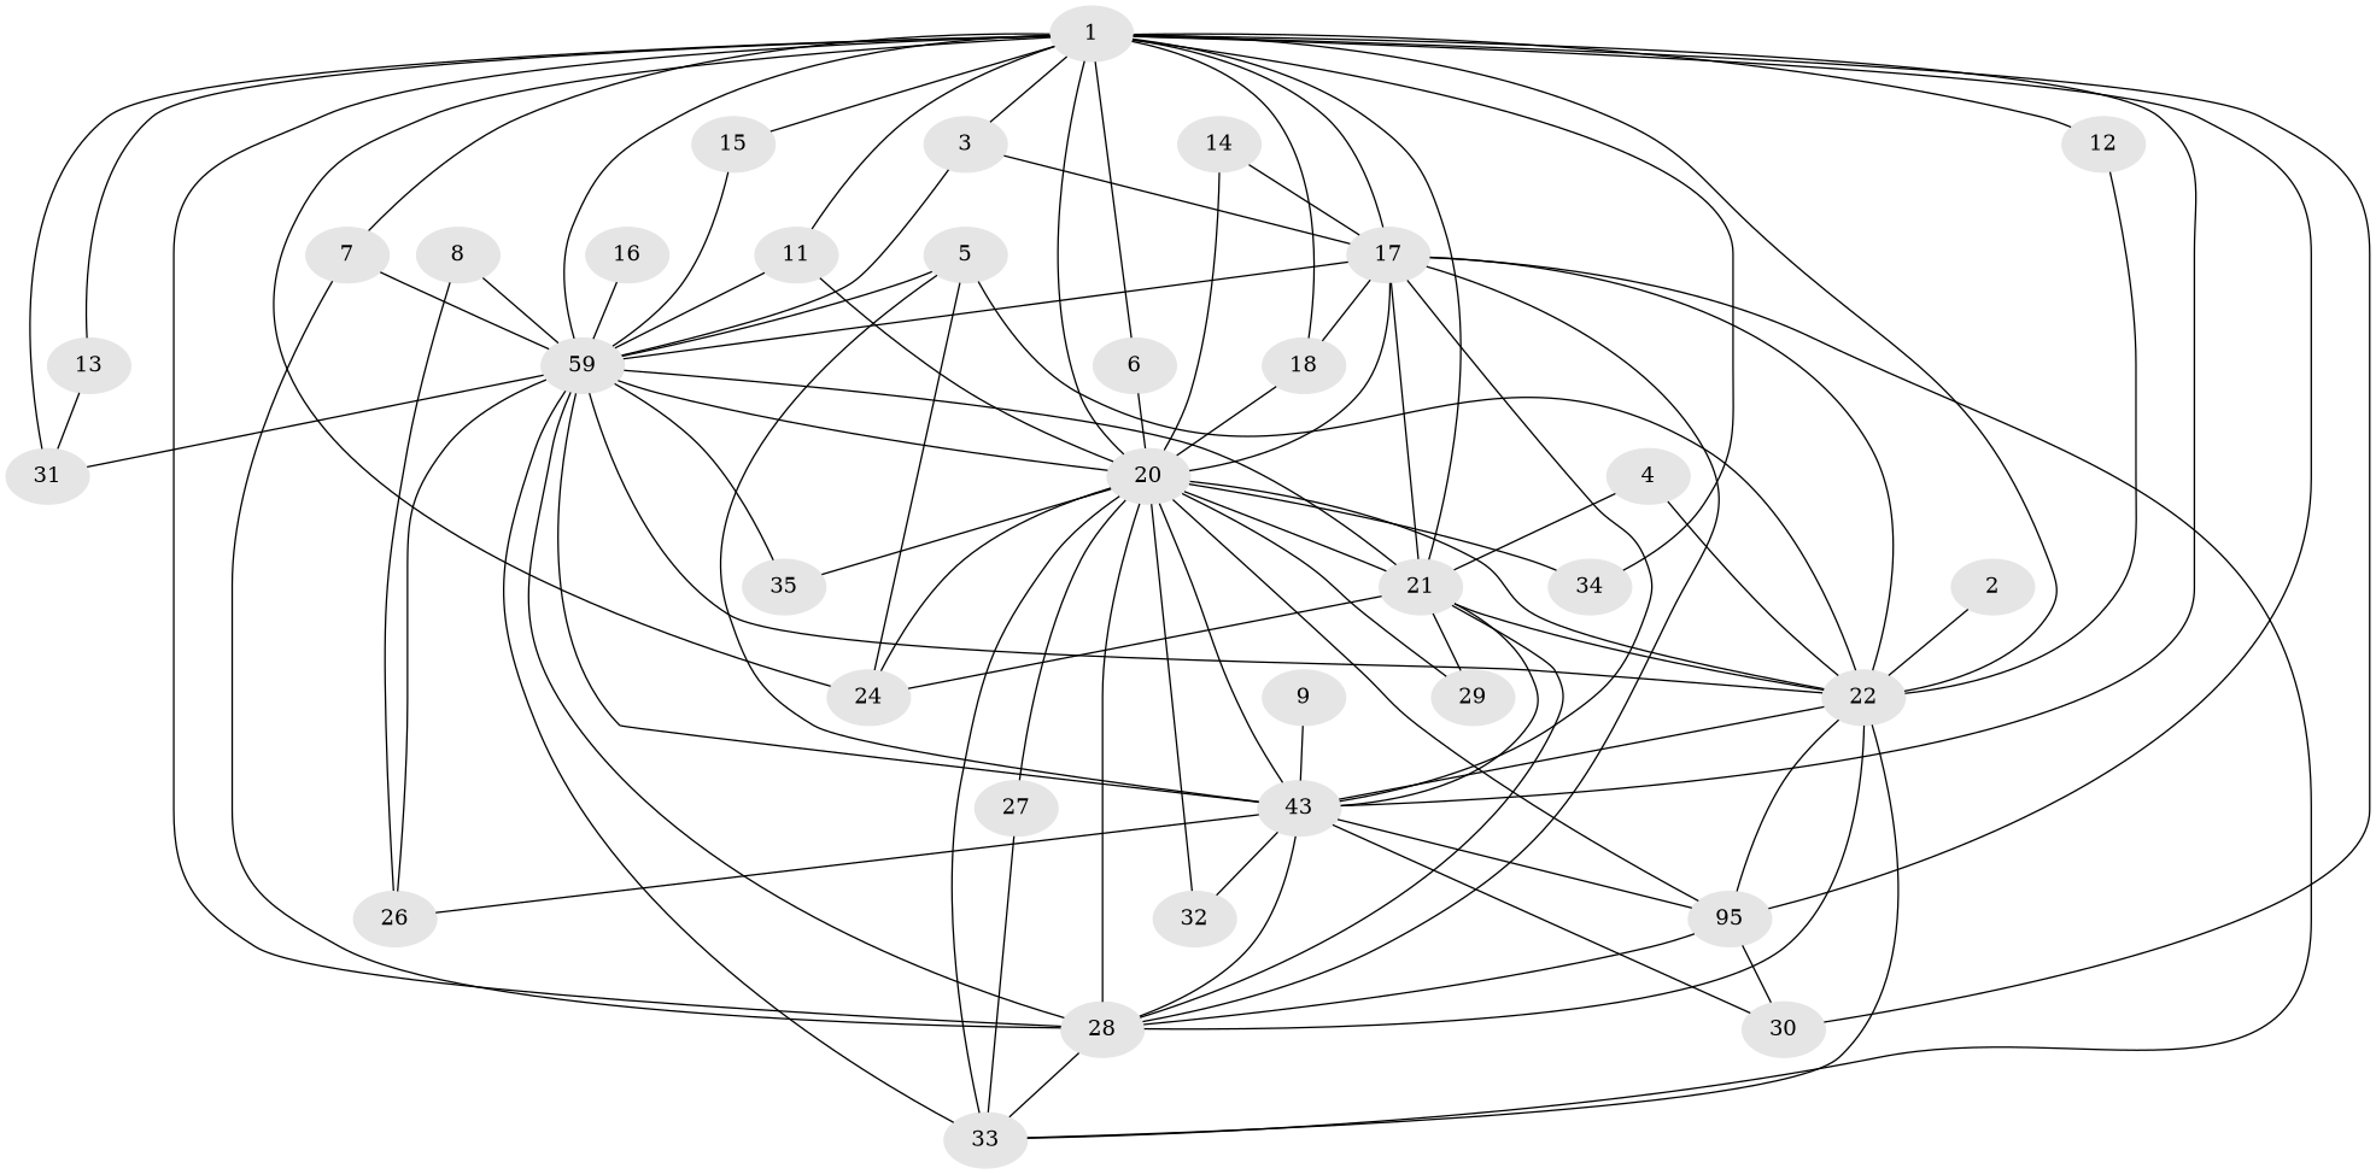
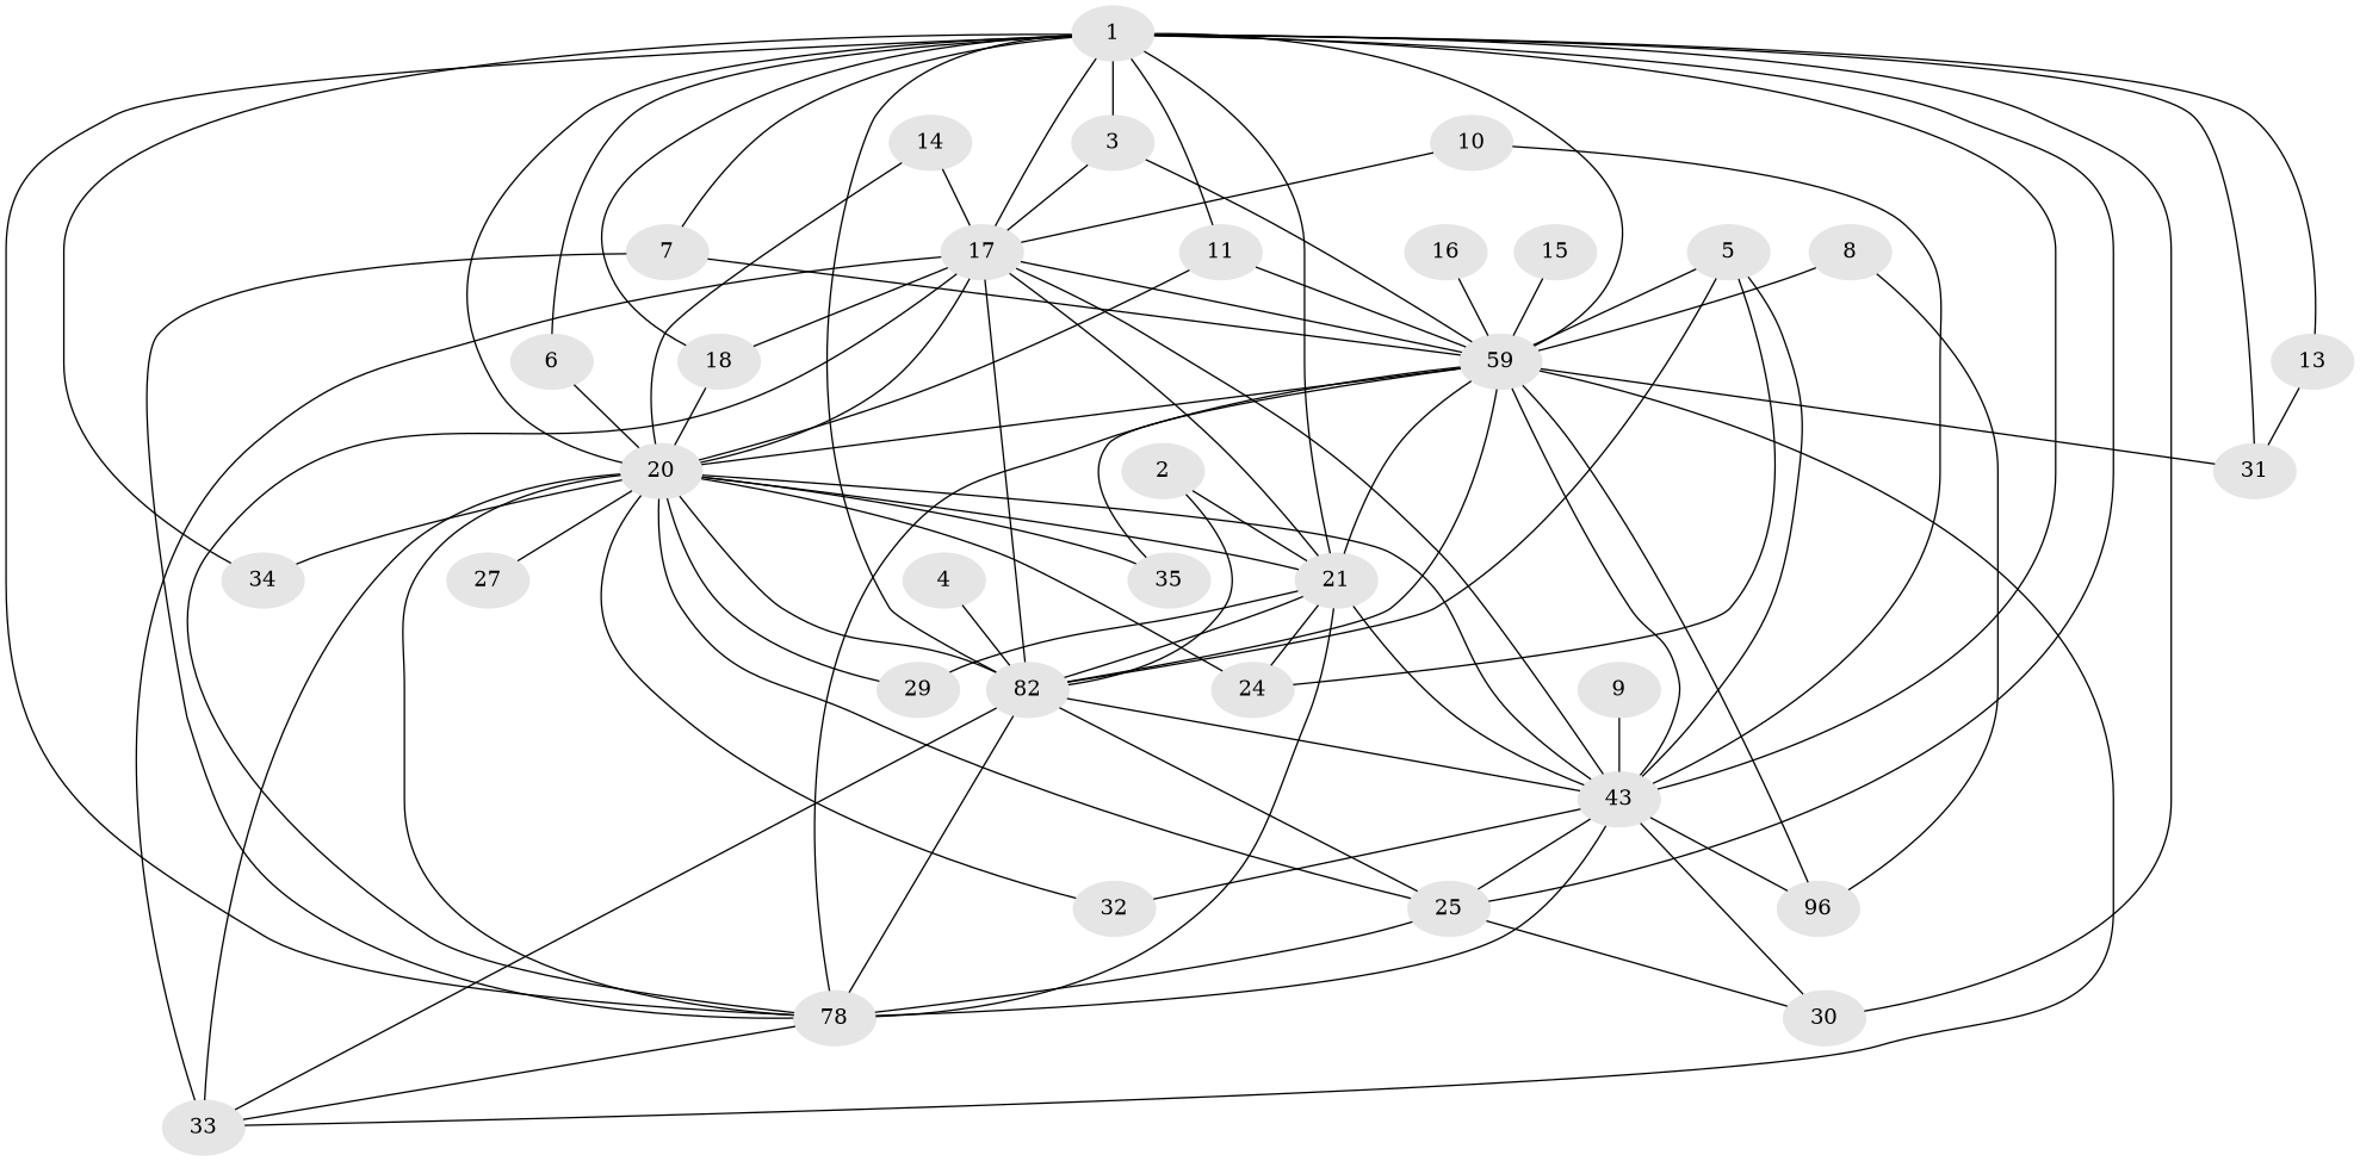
  graph {
    node [color=gray90 style=filled]
    edge [weight=1.0]
    1
    3
    6
    11
-   12
    13
    15
    17
    18
    n10 [label=59]
    20
    21
-   22
+   22 [label=82]
    n14 [label=43]
    24
-   25 [label=95]
-   28
+   25
+   28 [label=78]
    30
    31
    34
    7
    2
    33
-   26
+   26 [label=96]
    35
    27
    29
    32
    4
    5
    8
    9
+   10
    14
    16
    1 -- 3
    1 -- 6
    1 -- 11
-   1 -- 12 [weight=2.0]
    1 -- 13
-   1 -- 15
    1 -- 17 [weight=2.0]
    1 -- 18
    1 -- n10 [weight=3.0]
    1 -- 20 [weight=4.0]
    1 -- 21 [weight=3.0]
    1 -- 22 [weight=3.0]
    1 -- n14 [weight=3.0]
-   1 -- 24 [weight=2.0]
    1 -- 25
    1 -- 28 [weight=3.0]
    1 -- 30 [weight=2.0]
    1 -- 31 [weight=2.0]
    1 -- 34
    1 -- 7
    3 -- 17
    3 -- n10
    6 -- 20
    11 -- n10
    11 -- 20
-   12 -- 22
    13 -- 31
    15 -- n10
    17 -- 18
    17 -- n10
    17 -- 20 [weight=2.0]
    17 -- 21
    17 -- 22
    17 -- n14
    17 -- 28
    17 -- 33
    18 -- 20
    n10 -- 20 [weight=2.0]
    n10 -- 21
    n10 -- 22
    n10 -- n14 [weight=2.0]
    n10 -- 28 [weight=2.0]
    n10 -- 31
    n10 -- 33
    n10 -- 26 [weight=2.0]
    n10 -- 35
    20 -- 21 [weight=2.0]
    20 -- 22 [weight=2.0]
    20 -- n14 [weight=2.0]
    20 -- 24
    20 -- 25
    20 -- 28 [weight=2.0]
    20 -- 34 [weight=2.0]
    20 -- 33 [weight=2.0]
    20 -- 35
    20 -- 27
    20 -- 29
    20 -- 32
    21 -- 22
    21 -- n14 [weight=2.0]
    21 -- 24
    21 -- 28
    21 -- 29
    22 -- n14
    22 -- 25
    22 -- 28 [weight=3.0]
    22 -- 33
    n14 -- 25
    n14 -- 28 [weight=2.0]
    n14 -- 30
    n14 -- 26 [weight=2.0]
    n14 -- 32
    25 -- 28
    25 -- 30
    28 -- 33
    7 -- n10
    7 -- 28
    2 -- 22
-   27 -- 33
-   4 -- 21
+   2 -- 21
    4 -- 22
    5 -- n10
    5 -- 22
    5 -- n14
    5 -- 24
    8 -- n10
    8 -- 26
    9 -- n14
+   10 -- 17
+   10 -- n14
    14 -- 17
    14 -- 20
    16 -- n10
  }
